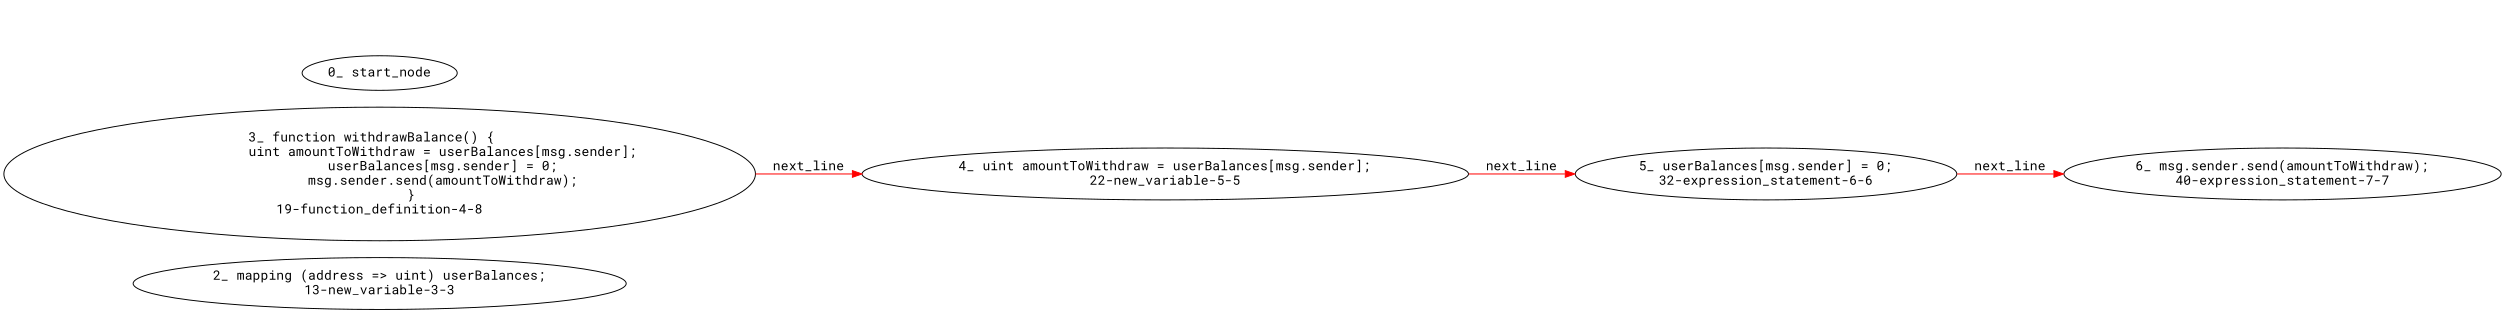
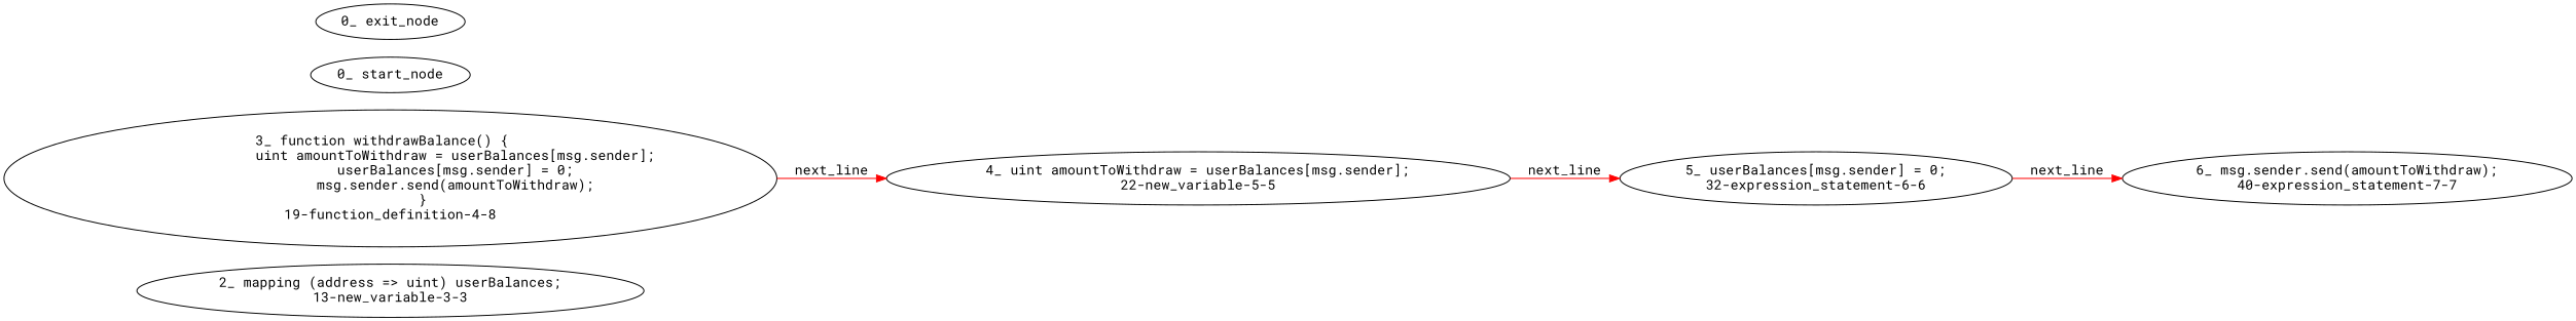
  digraph {
    rankdir=LR
    fontname="Roboto Mono"
    node [type_label=new_variable fontname="Roboto Mono" method="withdrawBalance()"]
    edge [color=red controlflow_type=next_line edge_type=CFG_edge fontname="Roboto Mono"]
    n1 [label="2_ mapping (address => uint) userBalances;\n13-new_variable-3-3" method=""]
    n2 [label="3_ function withdrawBalance() {  \n		uint amountToWithdraw = userBalances[msg.sender];\n		userBalances[msg.sender] = 0;\n		msg.sender.send(amountToWithdraw);\n	}\n19-function_definition-4-8" type_label=function_definition]
    n3 [label="4_ uint amountToWithdraw = userBalances[msg.sender];\n22-new_variable-5-5"]
    n4 [label="5_ userBalances[msg.sender] = 0;\n32-expression_statement-6-6" type_label=expression_statement]
    n5 [label="6_ msg.sender.send(amountToWithdraw);\n40-expression_statement-7-7" type_label=expression_statement]
    n6 [label="0_ start_node" type_label=start method=""]
+   n7 [label="0_ exit_node" type_label=exit method=""]
    n2 -> n3 [label=next_line]
    n3 -> n4 [label=next_line]
    n4 -> n5 [label=next_line]
  }
